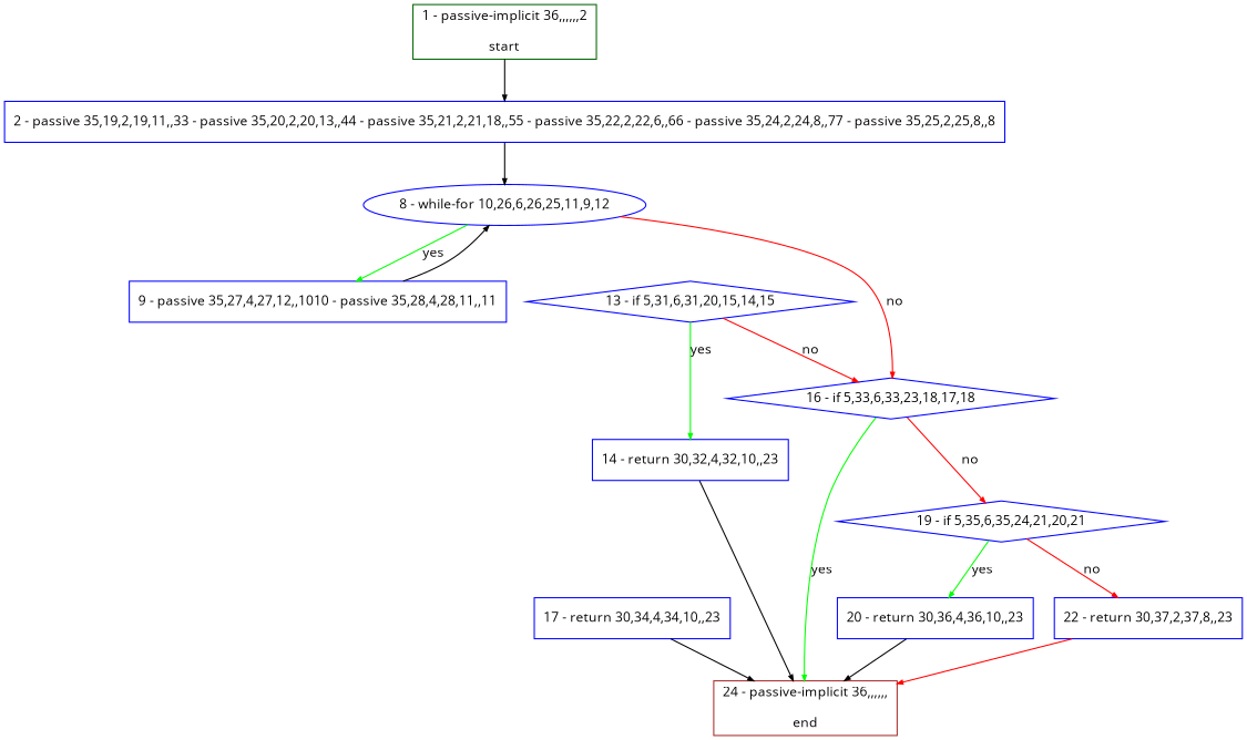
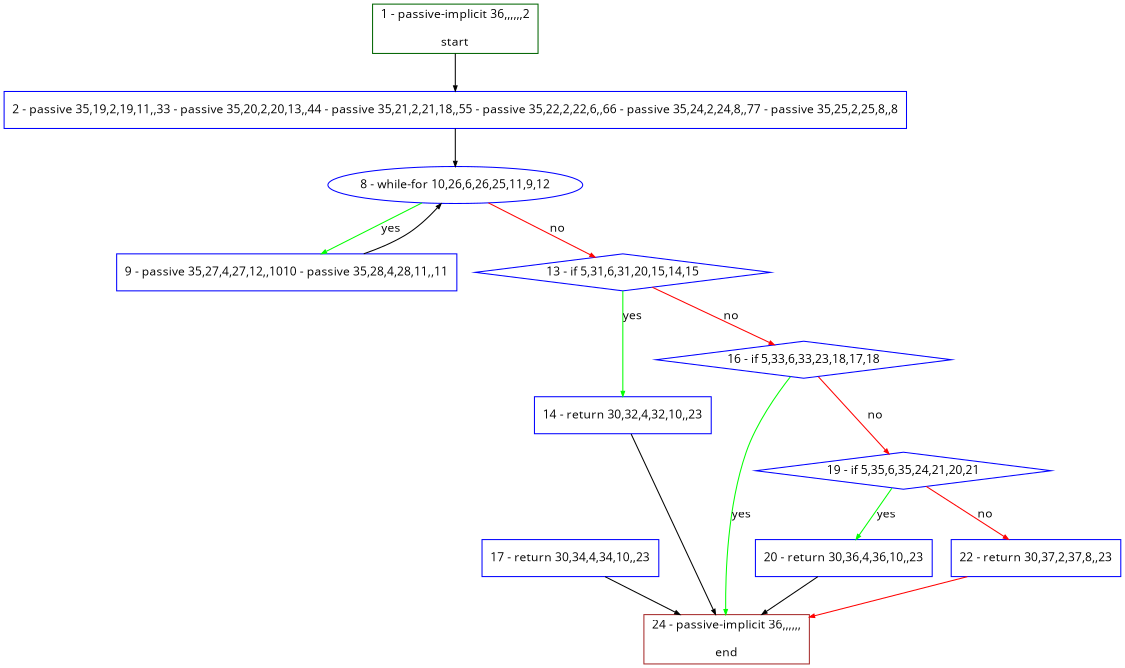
  digraph {
    bgcolor=white
    compound=true
    fillcolor="#FFFFCC"
    fontname="Open Sans"
    fontsize=12
    pack=true
    packmode=clust
    style="rounded,filled"
    node [color="#0000ff" compound=true fillcolor="#ffffff" fixedsize=false fontname="Open Sans" fontsize=12 node_initialized=no shape=box style=filled]
    edge [arrowhead=normal arrowsize=0.5 arrowtail=none color="#000000" compound=true dir=forward fontcolor=black fontname="Open Sans" fontsize=12]
    n1 [label="2 - passive 35,19,2,19,11,,33 - passive 35,20,2,20,13,,44 - passive 35,21,2,21,18,,55 - passive 35,22,2,22,6,,66 - passive 35,24,2,24,8,,77 - passive 35,25,2,25,8,,8"]
    n2 [label="8 - while-for 10,26,6,26,25,11,9,12" shape=oval]
    n3 [label="9 - passive 35,27,4,27,12,,1010 - passive 35,28,4,28,11,,11"]
    n4 [label="13 - if 5,31,6,31,20,15,14,15" shape=diamond]
    n5 [color="#006400" label="1 - passive-implicit 36,,,,,,2\n\nstart"]
    n6 [label="14 - return 30,32,4,32,10,,23"]
    n7 [label="16 - if 5,33,6,33,23,18,17,18" shape=diamond]
    n8 [color="#a52a2a" label="24 - passive-implicit 36,,,,,,\n\nend"]
    n9 [label="19 - if 5,35,6,35,24,21,20,21" shape=diamond]
    n10 [label="17 - return 30,34,4,34,10,,23"]
    n11 [label="20 - return 30,36,4,36,10,,23"]
    n12 [label="22 - return 30,37,2,37,8,,23"]
    n1 -> n2
    n2 -> n3 [color="#00ff00" label=yes]
-   n2 -> n7 [color="#ff0000" label=no]
+   n2 -> n4 [color="#ff0000" label=no]
    n3 -> n2
    n4 -> n6 [color="#00ff00" label=yes]
    n4 -> n7 [color="#ff0000" label=no]
    n5 -> n1
    n6 -> n8
    n7 -> n8 [color="#00ff00" label=yes]
    n7 -> n9 [color="#ff0000" label=no]
    n9 -> n11 [color="#00ff00" label=yes]
    n9 -> n12 [color="#ff0000" label=no]
    n10 -> n8
    n11 -> n8
    n12 -> n8 [color="#ff0000"]
  }
